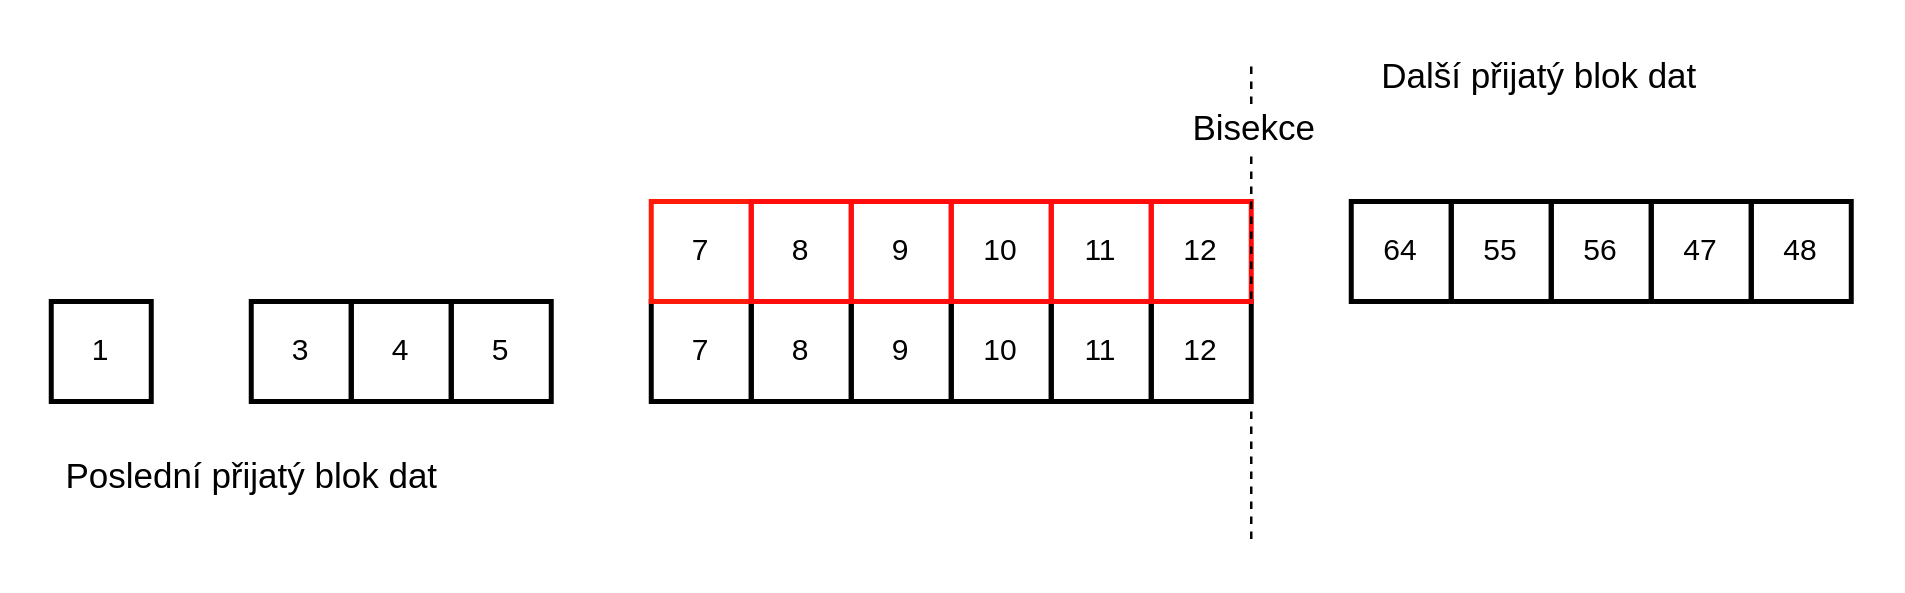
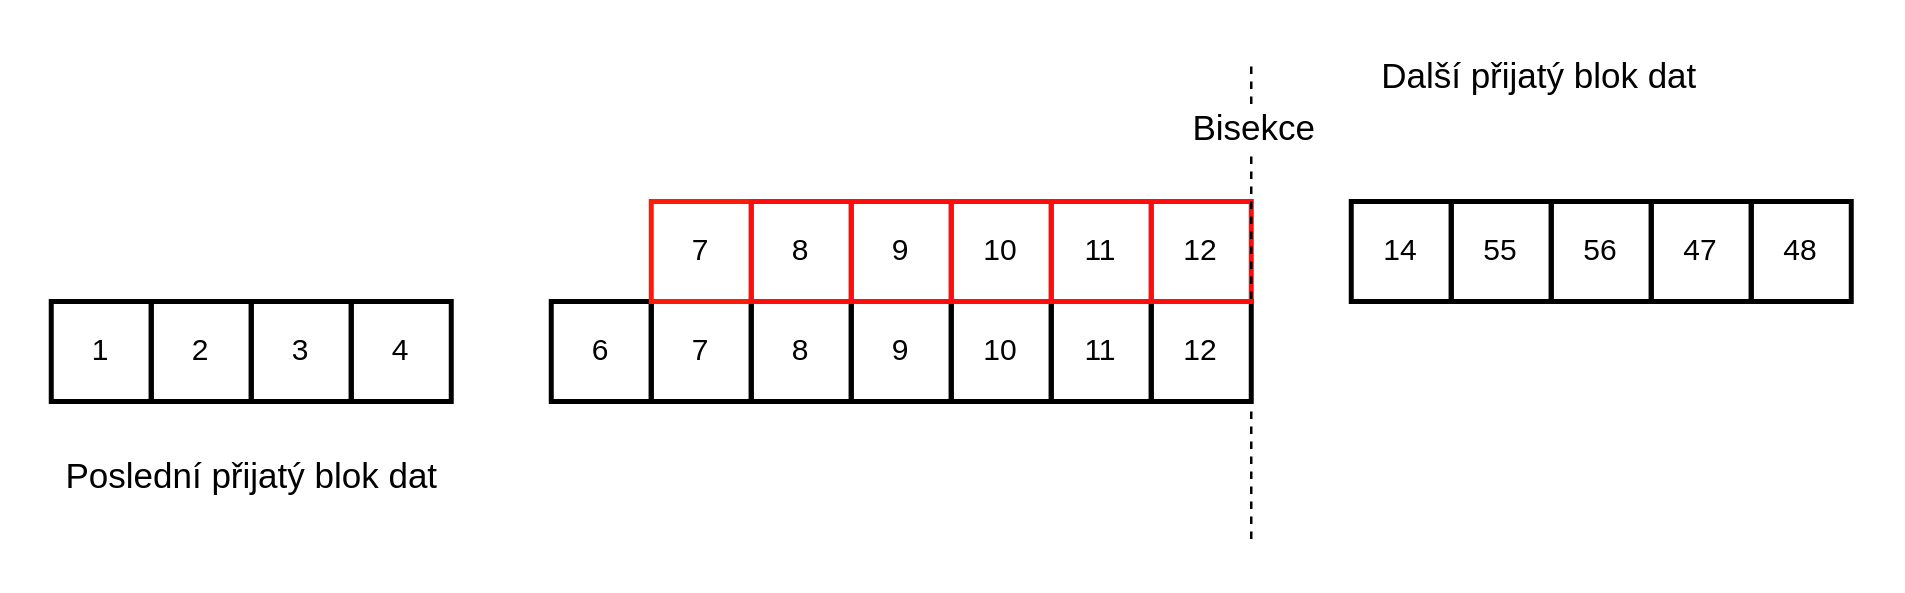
  <mxCell id="0" />
  <mxCell id="1" parent="0" />
  <mxCell id="2" value="" style="group" vertex="1" connectable="0" parent="1"><mxGeometry x="20" y="80" width="720" height="80" as="geometry" /></mxCell>
  <mxCell id="3" value="" style="group;strokeWidth=2;" vertex="1" connectable="0" parent="2"><mxGeometry y="40" width="480" height="40" as="geometry" /></mxCell>
  <mxCell id="4" value="1" style="shape=stencil(vZRtDoIwDIZPs79mH/EABvUeE4os4kbGFL29haFhSzCLERJC1vVNn76EloisrWQDhNOKiD3hnFGKb4y7KJZtA7nzl3dplTzV4DOts+YCnSrcWEPpCqxyfVYcCN2hpn8+B5HlRmuspoxuA0kknMgRIpXGmvThIWNbzyBqkHsFB3Zs3t8SfvyZstmuwmHruAkpb29Lu1mME/phK/0DS3HY3ygiQ8HcjE1UpbFwtuami5SeS1XXftbTfdp+Z3yf2XjRxIsokZTa2fBtZozjYUj7nThkXg==);whiteSpace=wrap;html=1;aspect=fixed;rounded=0;sketch=0;strokeWidth=2;" vertex="1" parent="3"><mxGeometry width="40" height="40" as="geometry" /></mxCell>
+ <mxCell id="5" value="2" style="shape=stencil(vZRtDoIwDIZPs79mH/EABvUeE4os4kbGFL29haFhSzCLERJC1vVNn76EloisrWQDhNOKiD3hnFGKb4y7KJZtA7nzl3dplTzV4DOts+YCnSrcWEPpCqxyfVYcCN2hpn8+B5HlRmuspoxuA0kknMgRIpXGmvThIWNbzyBqkHsFB3Zs3t8SfvyZstmuwmHruAkpb29Lu1mME/phK/0DS3HY3ygiQ8HcjE1UpbFwtuami5SeS1XXftbTfdp+Z3yf2XjRxIsokZTa2fBtZozjYUj7nThkXg==);whiteSpace=wrap;html=1;aspect=fixed;rounded=0;sketch=0;strokeWidth=2;" vertex="1" parent="3"><mxGeometry x="40" width="40" height="40" as="geometry" /></mxCell>
  <mxCell id="6" value="3" style="shape=stencil(vZRtDoIwDIZPs79mH/EABvUeE4os4kbGFL29haFhSzCLERJC1vVNn76EloisrWQDhNOKiD3hnFGKb4y7KJZtA7nzl3dplTzV4DOts+YCnSrcWEPpCqxyfVYcCN2hpn8+B5HlRmuspoxuA0kknMgRIpXGmvThIWNbzyBqkHsFB3Zs3t8SfvyZstmuwmHruAkpb29Lu1mME/phK/0DS3HY3ygiQ8HcjE1UpbFwtuami5SeS1XXftbTfdp+Z3yf2XjRxIsokZTa2fBtZozjYUj7nThkXg==);whiteSpace=wrap;html=1;aspect=fixed;rounded=0;sketch=0;strokeWidth=2;" vertex="1" parent="3"><mxGeometry x="80" width="40" height="40" as="geometry" /></mxCell>
  <mxCell id="7" value="&lt;div&gt;4&lt;/div&gt;" style="shape=stencil(vZRtDoIwDIZPs79mH/EABvUeE4os4kbGFL29haFhSzCLERJC1vVNn76EloisrWQDhNOKiD3hnFGKb4y7KJZtA7nzl3dplTzV4DOts+YCnSrcWEPpCqxyfVYcCN2hpn8+B5HlRmuspoxuA0kknMgRIpXGmvThIWNbzyBqkHsFB3Zs3t8SfvyZstmuwmHruAkpb29Lu1mME/phK/0DS3HY3ygiQ8HcjE1UpbFwtuami5SeS1XXftbTfdp+Z3yf2XjRxIsokZTa2fBtZozjYUj7nThkXg==);whiteSpace=wrap;html=1;aspect=fixed;rounded=0;sketch=0;strokeWidth=2;" vertex="1" parent="3"><mxGeometry x="120" width="40" height="40" as="geometry" /></mxCell>
- <mxCell id="8" value="5" style="shape=stencil(vZRtDoIwDIZPs79mH/EABvUeE4os4kbGFL29haFhSzCLERJC1vVNn76EloisrWQDhNOKiD3hnFGKb4y7KJZtA7nzl3dplTzV4DOts+YCnSrcWEPpCqxyfVYcCN2hpn8+B5HlRmuspoxuA0kknMgRIpXGmvThIWNbzyBqkHsFB3Zs3t8SfvyZstmuwmHruAkpb29Lu1mME/phK/0DS3HY3ygiQ8HcjE1UpbFwtuami5SeS1XXftbTfdp+Z3yf2XjRxIsokZTa2fBtZozjYUj7nThkXg==);whiteSpace=wrap;html=1;aspect=fixed;rounded=0;sketch=0;strokeWidth=2;" vertex="1" parent="3"><mxGeometry x="160" width="40" height="40" as="geometry" /></mxCell>
+ <mxCell id="9" value="6" style="shape=stencil(vZRtDoIwDIZPs79mH/EABvUeE4os4kbGFL29haFhSzCLERJC1vVNn76EloisrWQDhNOKiD3hnFGKb4y7KJZtA7nzl3dplTzV4DOts+YCnSrcWEPpCqxyfVYcCN2hpn8+B5HlRmuspoxuA0kknMgRIpXGmvThIWNbzyBqkHsFB3Zs3t8SfvyZstmuwmHruAkpb29Lu1mME/phK/0DS3HY3ygiQ8HcjE1UpbFwtuami5SeS1XXftbTfdp+Z3yf2XjRxIsokZTa2fBtZozjYUj7nThkXg==);whiteSpace=wrap;html=1;aspect=fixed;rounded=0;sketch=0;strokeWidth=2;" vertex="1" parent="3"><mxGeometry x="200" width="40" height="40" as="geometry" /></mxCell>
  <mxCell id="10" value="7" style="shape=stencil(vZRtDoIwDIZPs79mH/EABvUeE4os4kbGFL29haFhSzCLERJC1vVNn76EloisrWQDhNOKiD3hnFGKb4y7KJZtA7nzl3dplTzV4DOts+YCnSrcWEPpCqxyfVYcCN2hpn8+B5HlRmuspoxuA0kknMgRIpXGmvThIWNbzyBqkHsFB3Zs3t8SfvyZstmuwmHruAkpb29Lu1mME/phK/0DS3HY3ygiQ8HcjE1UpbFwtuami5SeS1XXftbTfdp+Z3yf2XjRxIsokZTa2fBtZozjYUj7nThkXg==);whiteSpace=wrap;html=1;aspect=fixed;rounded=0;sketch=0;strokeWidth=2;" vertex="1" parent="3"><mxGeometry x="240" width="40" height="40" as="geometry" /></mxCell>
  <mxCell id="11" value="8" style="shape=stencil(vZRtDoIwDIZPs79mH/EABvUeE4os4kbGFL29haFhSzCLERJC1vVNn76EloisrWQDhNOKiD3hnFGKb4y7KJZtA7nzl3dplTzV4DOts+YCnSrcWEPpCqxyfVYcCN2hpn8+B5HlRmuspoxuA0kknMgRIpXGmvThIWNbzyBqkHsFB3Zs3t8SfvyZstmuwmHruAkpb29Lu1mME/phK/0DS3HY3ygiQ8HcjE1UpbFwtuami5SeS1XXftbTfdp+Z3yf2XjRxIsokZTa2fBtZozjYUj7nThkXg==);whiteSpace=wrap;html=1;aspect=fixed;rounded=0;sketch=0;strokeWidth=2;" vertex="1" parent="3"><mxGeometry x="280" width="40" height="40" as="geometry" /></mxCell>
  <mxCell id="12" value="9" style="shape=stencil(vZRtDoIwDIZPs79mH/EABvUeE4os4kbGFL29haFhSzCLERJC1vVNn76EloisrWQDhNOKiD3hnFGKb4y7KJZtA7nzl3dplTzV4DOts+YCnSrcWEPpCqxyfVYcCN2hpn8+B5HlRmuspoxuA0kknMgRIpXGmvThIWNbzyBqkHsFB3Zs3t8SfvyZstmuwmHruAkpb29Lu1mME/phK/0DS3HY3ygiQ8HcjE1UpbFwtuami5SeS1XXftbTfdp+Z3yf2XjRxIsokZTa2fBtZozjYUj7nThkXg==);whiteSpace=wrap;html=1;aspect=fixed;rounded=0;sketch=0;strokeWidth=2;" vertex="1" parent="3"><mxGeometry x="320" width="40" height="40" as="geometry" /></mxCell>
  <mxCell id="13" value="10" style="shape=stencil(vZRtDoIwDIZPs79mH/EABvUeE4os4kbGFL29haFhSzCLERJC1vVNn76EloisrWQDhNOKiD3hnFGKb4y7KJZtA7nzl3dplTzV4DOts+YCnSrcWEPpCqxyfVYcCN2hpn8+B5HlRmuspoxuA0kknMgRIpXGmvThIWNbzyBqkHsFB3Zs3t8SfvyZstmuwmHruAkpb29Lu1mME/phK/0DS3HY3ygiQ8HcjE1UpbFwtuami5SeS1XXftbTfdp+Z3yf2XjRxIsokZTa2fBtZozjYUj7nThkXg==);whiteSpace=wrap;html=1;aspect=fixed;rounded=0;sketch=0;strokeWidth=2;" vertex="1" parent="3"><mxGeometry x="360" width="40" height="40" as="geometry" /></mxCell>
  <mxCell id="14" value="11" style="shape=stencil(vZRtDoIwDIZPs79mH/EABvUeE4os4kbGFL29haFhSzCLERJC1vVNn76EloisrWQDhNOKiD3hnFGKb4y7KJZtA7nzl3dplTzV4DOts+YCnSrcWEPpCqxyfVYcCN2hpn8+B5HlRmuspoxuA0kknMgRIpXGmvThIWNbzyBqkHsFB3Zs3t8SfvyZstmuwmHruAkpb29Lu1mME/phK/0DS3HY3ygiQ8HcjE1UpbFwtuami5SeS1XXftbTfdp+Z3yf2XjRxIsokZTa2fBtZozjYUj7nThkXg==);whiteSpace=wrap;html=1;aspect=fixed;rounded=0;sketch=0;strokeWidth=2;" vertex="1" parent="3"><mxGeometry x="400" width="40" height="40" as="geometry" /></mxCell>
  <mxCell id="15" value="12" style="shape=stencil(vZRtDoIwDIZPs79mH/EABvUeE4os4kbGFL29haFhSzCLERJC1vVNn76EloisrWQDhNOKiD3hnFGKb4y7KJZtA7nzl3dplTzV4DOts+YCnSrcWEPpCqxyfVYcCN2hpn8+B5HlRmuspoxuA0kknMgRIpXGmvThIWNbzyBqkHsFB3Zs3t8SfvyZstmuwmHruAkpb29Lu1mME/phK/0DS3HY3ygiQ8HcjE1UpbFwtuami5SeS1XXftbTfdp+Z3yf2XjRxIsokZTa2fBtZozjYUj7nThkXg==);whiteSpace=wrap;html=1;aspect=fixed;rounded=0;sketch=0;strokeWidth=2;" vertex="1" parent="3"><mxGeometry x="440" width="40" height="40" as="geometry" /></mxCell>
  <mxCell id="16" value="" style="group;strokeWidth=2;" vertex="1" connectable="0" parent="2"><mxGeometry x="240" width="480" height="40" as="geometry" /></mxCell>
  <mxCell id="17" value="7" style="shape=stencil(vZRtDoIwDIZPs79mH/EABvUeE4os4kbGFL29haFhSzCLERJC1vVNn76EloisrWQDhNOKiD3hnFGKb4y7KJZtA7nzl3dplTzV4DOts+YCnSrcWEPpCqxyfVYcCN2hpn8+B5HlRmuspoxuA0kknMgRIpXGmvThIWNbzyBqkHsFB3Zs3t8SfvyZstmuwmHruAkpb29Lu1mME/phK/0DS3HY3ygiQ8HcjE1UpbFwtuami5SeS1XXftbTfdp+Z3yf2XjRxIsokZTa2fBtZozjYUj7nThkXg==);whiteSpace=wrap;html=1;aspect=fixed;rounded=0;sketch=0;strokeWidth=2;strokeColor=#FF1B0A;" vertex="1" parent="16"><mxGeometry width="40" height="40" as="geometry" /></mxCell>
  <mxCell id="18" value="8" style="shape=stencil(vZRtDoIwDIZPs79mH/EABvUeE4os4kbGFL29haFhSzCLERJC1vVNn76EloisrWQDhNOKiD3hnFGKb4y7KJZtA7nzl3dplTzV4DOts+YCnSrcWEPpCqxyfVYcCN2hpn8+B5HlRmuspoxuA0kknMgRIpXGmvThIWNbzyBqkHsFB3Zs3t8SfvyZstmuwmHruAkpb29Lu1mME/phK/0DS3HY3ygiQ8HcjE1UpbFwtuami5SeS1XXftbTfdp+Z3yf2XjRxIsokZTa2fBtZozjYUj7nThkXg==);whiteSpace=wrap;html=1;aspect=fixed;rounded=0;sketch=0;strokeWidth=2;strokeColor=#FF0D0D;" vertex="1" parent="16"><mxGeometry x="40" width="40" height="40" as="geometry" /></mxCell>
  <mxCell id="19" value="9" style="shape=stencil(vZRtDoIwDIZPs79mH/EABvUeE4os4kbGFL29haFhSzCLERJC1vVNn76EloisrWQDhNOKiD3hnFGKb4y7KJZtA7nzl3dplTzV4DOts+YCnSrcWEPpCqxyfVYcCN2hpn8+B5HlRmuspoxuA0kknMgRIpXGmvThIWNbzyBqkHsFB3Zs3t8SfvyZstmuwmHruAkpb29Lu1mME/phK/0DS3HY3ygiQ8HcjE1UpbFwtuami5SeS1XXftbTfdp+Z3yf2XjRxIsokZTa2fBtZozjYUj7nThkXg==);whiteSpace=wrap;html=1;aspect=fixed;rounded=0;sketch=0;strokeWidth=2;strokeColor=#FF0D0D;" vertex="1" parent="16"><mxGeometry x="80" width="40" height="40" as="geometry" /></mxCell>
  <mxCell id="20" value="10" style="shape=stencil(vZRtDoIwDIZPs79mH/EABvUeE4os4kbGFL29haFhSzCLERJC1vVNn76EloisrWQDhNOKiD3hnFGKb4y7KJZtA7nzl3dplTzV4DOts+YCnSrcWEPpCqxyfVYcCN2hpn8+B5HlRmuspoxuA0kknMgRIpXGmvThIWNbzyBqkHsFB3Zs3t8SfvyZstmuwmHruAkpb29Lu1mME/phK/0DS3HY3ygiQ8HcjE1UpbFwtuami5SeS1XXftbTfdp+Z3yf2XjRxIsokZTa2fBtZozjYUj7nThkXg==);whiteSpace=wrap;html=1;aspect=fixed;rounded=0;sketch=0;strokeWidth=2;strokeColor=#FF0D0D;" vertex="1" parent="16"><mxGeometry x="120" width="40" height="40" as="geometry" /></mxCell>
  <mxCell id="21" value="11" style="shape=stencil(vZRtDoIwDIZPs79mH/EABvUeE4os4kbGFL29haFhSzCLERJC1vVNn76EloisrWQDhNOKiD3hnFGKb4y7KJZtA7nzl3dplTzV4DOts+YCnSrcWEPpCqxyfVYcCN2hpn8+B5HlRmuspoxuA0kknMgRIpXGmvThIWNbzyBqkHsFB3Zs3t8SfvyZstmuwmHruAkpb29Lu1mME/phK/0DS3HY3ygiQ8HcjE1UpbFwtuami5SeS1XXftbTfdp+Z3yf2XjRxIsokZTa2fBtZozjYUj7nThkXg==);whiteSpace=wrap;html=1;aspect=fixed;rounded=0;sketch=0;strokeWidth=2;strokeColor=#FF0D0D;" vertex="1" parent="16"><mxGeometry x="160" width="40" height="40" as="geometry" /></mxCell>
  <mxCell id="22" value="12" style="shape=stencil(vZRtDoIwDIZPs79mH/EABvUeE4os4kbGFL29haFhSzCLERJC1vVNn76EloisrWQDhNOKiD3hnFGKb4y7KJZtA7nzl3dplTzV4DOts+YCnSrcWEPpCqxyfVYcCN2hpn8+B5HlRmuspoxuA0kknMgRIpXGmvThIWNbzyBqkHsFB3Zs3t8SfvyZstmuwmHruAkpb29Lu1mME/phK/0DS3HY3ygiQ8HcjE1UpbFwtuami5SeS1XXftbTfdp+Z3yf2XjRxIsokZTa2fBtZozjYUj7nThkXg==);whiteSpace=wrap;html=1;aspect=fixed;rounded=0;sketch=0;strokeWidth=2;strokeColor=#FF0D0D;" vertex="1" parent="16"><mxGeometry x="200" width="40" height="40" as="geometry" /></mxCell>
- <mxCell id="23" value="64" style="shape=stencil(vZRtDoIwDIZPs79mH/EABvUeE4os4kbGFL29haFhSzCLERJC1vVNn76EloisrWQDhNOKiD3hnFGKb4y7KJZtA7nzl3dplTzV4DOts+YCnSrcWEPpCqxyfVYcCN2hpn8+B5HlRmuspoxuA0kknMgRIpXGmvThIWNbzyBqkHsFB3Zs3t8SfvyZstmuwmHruAkpb29Lu1mME/phK/0DS3HY3ygiQ8HcjE1UpbFwtuami5SeS1XXftbTfdp+Z3yf2XjRxIsokZTa2fBtZozjYUj7nThkXg==);whiteSpace=wrap;html=1;aspect=fixed;rounded=0;sketch=0;strokeWidth=2;" vertex="1" parent="16"><mxGeometry x="280" width="40" height="40" as="geometry" /></mxCell>
+ <mxCell id="23" value="14" style="shape=stencil(vZRtDoIwDIZPs79mH/EABvUeE4os4kbGFL29haFhSzCLERJC1vVNn76EloisrWQDhNOKiD3hnFGKb4y7KJZtA7nzl3dplTzV4DOts+YCnSrcWEPpCqxyfVYcCN2hpn8+B5HlRmuspoxuA0kknMgRIpXGmvThIWNbzyBqkHsFB3Zs3t8SfvyZstmuwmHruAkpb29Lu1mME/phK/0DS3HY3ygiQ8HcjE1UpbFwtuami5SeS1XXftbTfdp+Z3yf2XjRxIsokZTa2fBtZozjYUj7nThkXg==);whiteSpace=wrap;html=1;aspect=fixed;rounded=0;sketch=0;strokeWidth=2;" vertex="1" parent="16"><mxGeometry x="280" width="40" height="40" as="geometry" /></mxCell>
  <mxCell id="24" value="55" style="shape=stencil(vZRtDoIwDIZPs79mH/EABvUeE4os4kbGFL29haFhSzCLERJC1vVNn76EloisrWQDhNOKiD3hnFGKb4y7KJZtA7nzl3dplTzV4DOts+YCnSrcWEPpCqxyfVYcCN2hpn8+B5HlRmuspoxuA0kknMgRIpXGmvThIWNbzyBqkHsFB3Zs3t8SfvyZstmuwmHruAkpb29Lu1mME/phK/0DS3HY3ygiQ8HcjE1UpbFwtuami5SeS1XXftbTfdp+Z3yf2XjRxIsokZTa2fBtZozjYUj7nThkXg==);whiteSpace=wrap;html=1;aspect=fixed;rounded=0;sketch=0;strokeWidth=2;" vertex="1" parent="16"><mxGeometry x="320" width="40" height="40" as="geometry" /></mxCell>
  <mxCell id="25" value="56" style="shape=stencil(vZRtDoIwDIZPs79mH/EABvUeE4os4kbGFL29haFhSzCLERJC1vVNn76EloisrWQDhNOKiD3hnFGKb4y7KJZtA7nzl3dplTzV4DOts+YCnSrcWEPpCqxyfVYcCN2hpn8+B5HlRmuspoxuA0kknMgRIpXGmvThIWNbzyBqkHsFB3Zs3t8SfvyZstmuwmHruAkpb29Lu1mME/phK/0DS3HY3ygiQ8HcjE1UpbFwtuami5SeS1XXftbTfdp+Z3yf2XjRxIsokZTa2fBtZozjYUj7nThkXg==);whiteSpace=wrap;html=1;aspect=fixed;rounded=0;sketch=0;strokeWidth=2;" vertex="1" parent="16"><mxGeometry x="360" width="40" height="40" as="geometry" /></mxCell>
  <mxCell id="26" value="47" style="shape=stencil(vZRtDoIwDIZPs79mH/EABvUeE4os4kbGFL29haFhSzCLERJC1vVNn76EloisrWQDhNOKiD3hnFGKb4y7KJZtA7nzl3dplTzV4DOts+YCnSrcWEPpCqxyfVYcCN2hpn8+B5HlRmuspoxuA0kknMgRIpXGmvThIWNbzyBqkHsFB3Zs3t8SfvyZstmuwmHruAkpb29Lu1mME/phK/0DS3HY3ygiQ8HcjE1UpbFwtuami5SeS1XXftbTfdp+Z3yf2XjRxIsokZTa2fBtZozjYUj7nThkXg==);whiteSpace=wrap;html=1;aspect=fixed;rounded=0;sketch=0;strokeWidth=2;" vertex="1" parent="16"><mxGeometry x="400" width="40" height="40" as="geometry" /></mxCell>
  <mxCell id="27" value="48" style="shape=stencil(vZRtDoIwDIZPs79mH/EABvUeE4os4kbGFL29haFhSzCLERJC1vVNn76EloisrWQDhNOKiD3hnFGKb4y7KJZtA7nzl3dplTzV4DOts+YCnSrcWEPpCqxyfVYcCN2hpn8+B5HlRmuspoxuA0kknMgRIpXGmvThIWNbzyBqkHsFB3Zs3t8SfvyZstmuwmHruAkpb29Lu1mME/phK/0DS3HY3ygiQ8HcjE1UpbFwtuami5SeS1XXftbTfdp+Z3yf2XjRxIsokZTa2fBtZozjYUj7nThkXg==);whiteSpace=wrap;html=1;aspect=fixed;rounded=0;sketch=0;strokeWidth=2;" vertex="1" parent="16"><mxGeometry x="440" width="40" height="40" as="geometry" /></mxCell>
  <mxCell id="28" value="Poslední přijatý blok dat" style="text;html=1;align=center;verticalAlign=middle;resizable=0;points=[];autosize=1;strokeColor=none;fontSize=14;" vertex="1" parent="1"><mxGeometry x="20" y="180" width="160" height="20" as="geometry" /></mxCell>
  <mxCell id="29" value="Další přijatý blok dat" style="text;html=1;align=center;verticalAlign=middle;resizable=0;points=[];autosize=1;strokeColor=none;fontSize=14;" vertex="1" parent="1"><mxGeometry x="545" y="20" width="140" height="20" as="geometry" /></mxCell>
  <mxCell id="30" value="" style="endArrow=none;dashed=1;html=1;fontSize=14;" edge="1" parent="1"><mxGeometry width="50" height="50" relative="1" as="geometry"><mxPoint x="500" y="215" as="sourcePoint" /><mxPoint x="500" y="25" as="targetPoint" /></mxGeometry></mxCell>
  <mxCell id="31" value="Bisekce" style="edgeLabel;html=1;align=center;verticalAlign=middle;resizable=0;points=[];fontSize=14;" vertex="1" connectable="0" parent="30"><mxGeometry x="0.697" y="4" relative="1" as="geometry"><mxPoint x="4" y="-4" as="offset" /></mxGeometry></mxCell>
